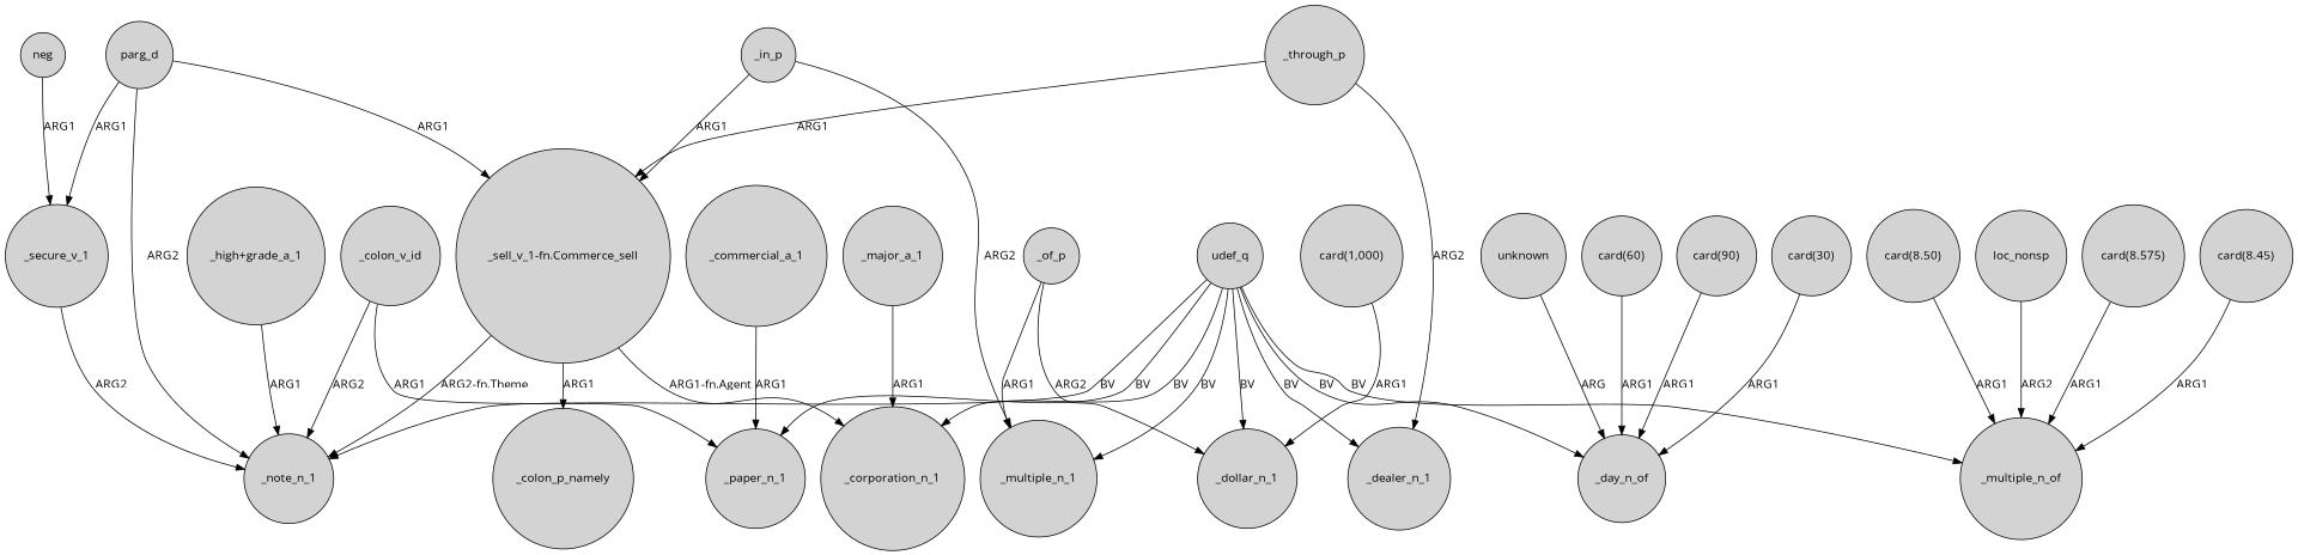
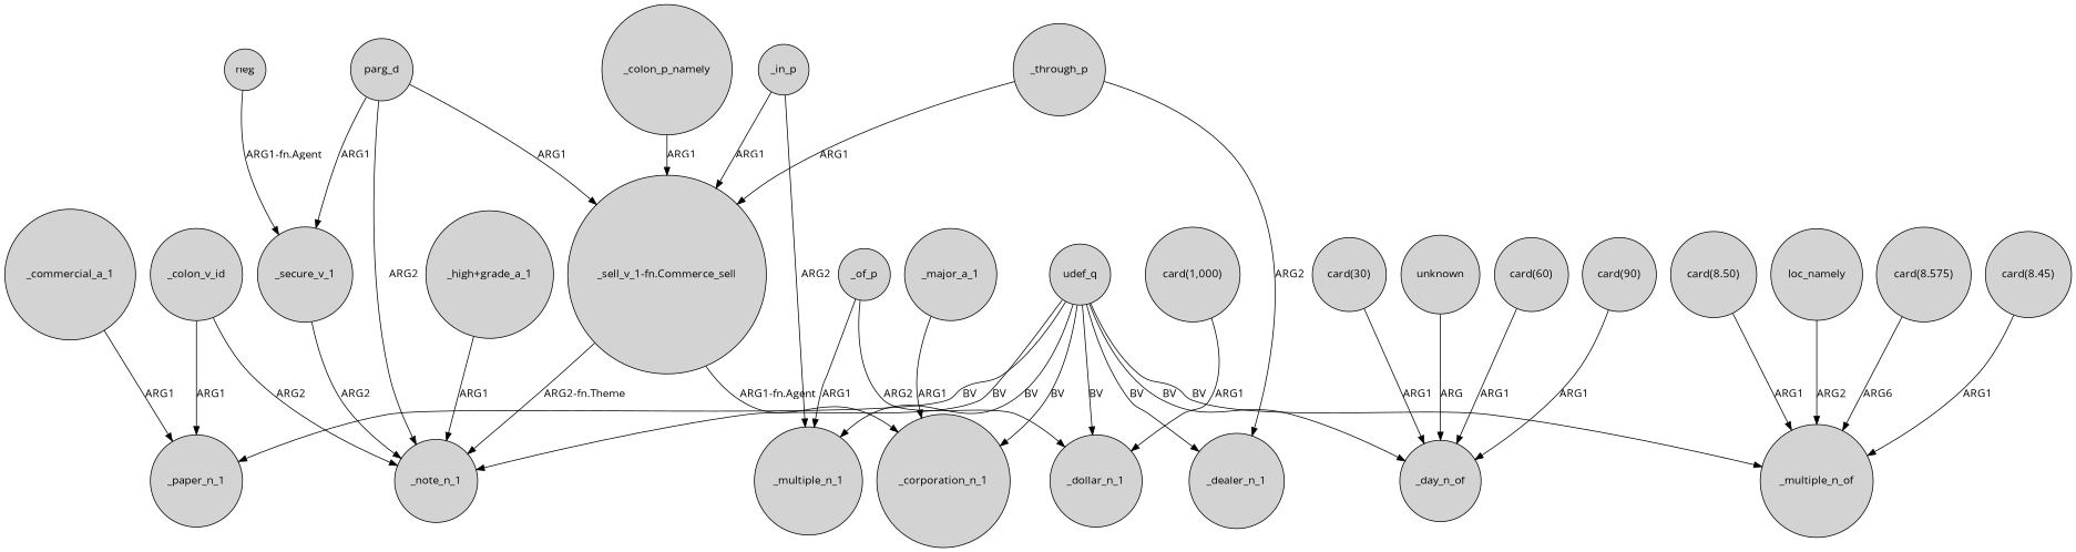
  digraph {
    fontname="Open Sans"
    node [fontname="Open Sans" shape=circle style=filled]
    edge [fontname="Open Sans"]
    _colon_v_id
    _note_n_1
    _paper_n_1
    udef_q
    _multiple_n_1
    _day_n_of
    n7 [label=_multiple_n_of]
    _dollar_n_1
    _corporation_n_1
    _dealer_n_1
    unknown
    _in_p
    "_sell_v_1-fn.Commerce_sell"
    parg_d
    _secure_v_1
    "card(60)"
    "card(8.50)"
    "card(1,000)"
    _through_p
    _of_p
-   loc_nonsp
+   loc_nonsp [label=loc_namely]
    "card(90)"
    neg
    _commercial_a_1
    _major_a_1
    "_high+grade_a_1"
    _colon_p_namely
    "card(30)"
    "card(8.575)"
    "card(8.45)"
    _colon_v_id -> _note_n_1 [label=ARG2]
    _colon_v_id -> _paper_n_1 [label=ARG1]
    udef_q -> _note_n_1 [label=BV]
    udef_q -> _paper_n_1 [label=BV]
    udef_q -> _multiple_n_1 [label=BV]
    udef_q -> _day_n_of [label=BV]
    udef_q -> n7 [label=BV]
    udef_q -> _dollar_n_1 [label=BV]
    udef_q -> _corporation_n_1 [label=BV]
    udef_q -> _dealer_n_1 [label=BV]
    unknown -> _day_n_of [label=ARG]
    _in_p -> _multiple_n_1 [label=ARG2]
    _in_p -> "_sell_v_1-fn.Commerce_sell" [label=ARG1]
    "_sell_v_1-fn.Commerce_sell" -> _note_n_1 [label="ARG2-fn.Theme"]
    "_sell_v_1-fn.Commerce_sell" -> _corporation_n_1 [label="ARG1-fn.Agent"]
    parg_d -> _note_n_1 [label=ARG2]
    parg_d -> "_sell_v_1-fn.Commerce_sell" [label=ARG1]
    parg_d -> _secure_v_1 [label=ARG1]
    _secure_v_1 -> _note_n_1 [label=ARG2]
    "card(60)" -> _day_n_of [label=ARG1]
    "card(8.50)" -> n7 [label=ARG1]
    "card(1,000)" -> _dollar_n_1 [label=ARG1]
    _through_p -> _dealer_n_1 [label=ARG2]
    _through_p -> "_sell_v_1-fn.Commerce_sell" [label=ARG1]
    _of_p -> _multiple_n_1 [label=ARG1]
    _of_p -> _dollar_n_1 [label=ARG2]
    loc_nonsp -> n7 [label=ARG2]
    "card(90)" -> _day_n_of [label=ARG1]
-   neg -> _secure_v_1 [label=ARG1]
+   neg -> _secure_v_1 [label="ARG1-fn.Agent"]
    _commercial_a_1 -> _paper_n_1 [label=ARG1]
    _major_a_1 -> _corporation_n_1 [label=ARG1]
    "_high+grade_a_1" -> _note_n_1 [label=ARG1]
-   "_sell_v_1-fn.Commerce_sell" -> _colon_p_namely [label=ARG1]
+   _colon_p_namely -> "_sell_v_1-fn.Commerce_sell" [label=ARG1]
    "card(30)" -> _day_n_of [label=ARG1]
-   "card(8.575)" -> n7 [label=ARG1]
+   "card(8.575)" -> n7 [label=ARG6]
    "card(8.45)" -> n7 [label=ARG1]
  }
